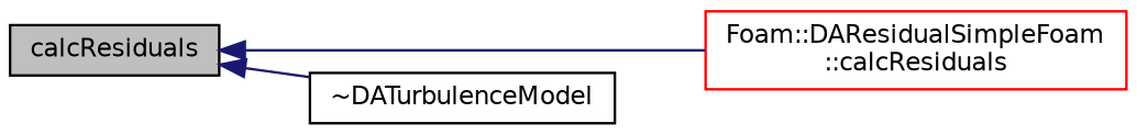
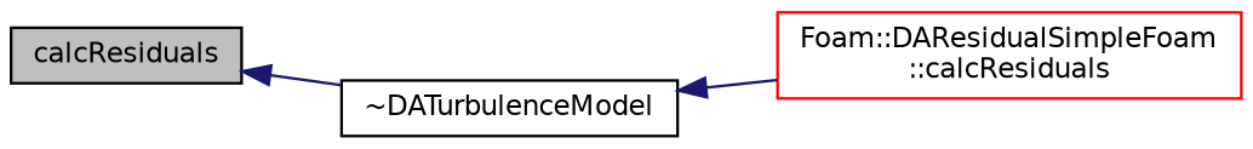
  digraph {
    rankdir=LR
    node [color=black fontname=Helvetica fontsize=10 shape=record]
    edge [color=midnightblue dir=back fontname=Helvetica fontsize=10 labelfontname=Helvetica labelfontsize=10 style=solid]
    n1 [fillcolor=grey75 fontcolor=black height=0.2 label=calcResiduals style=filled width=0.4]
    n2 [color=red height=0.2 label="Foam::DAResidualSimpleFoam\l::calcResiduals" width=0.4]
    n3 [height=0.2 label="~DATurbulenceModel" width=0.4]
-   n1 -> n2
+   n3 -> n2
    n1 -> n3
  }
